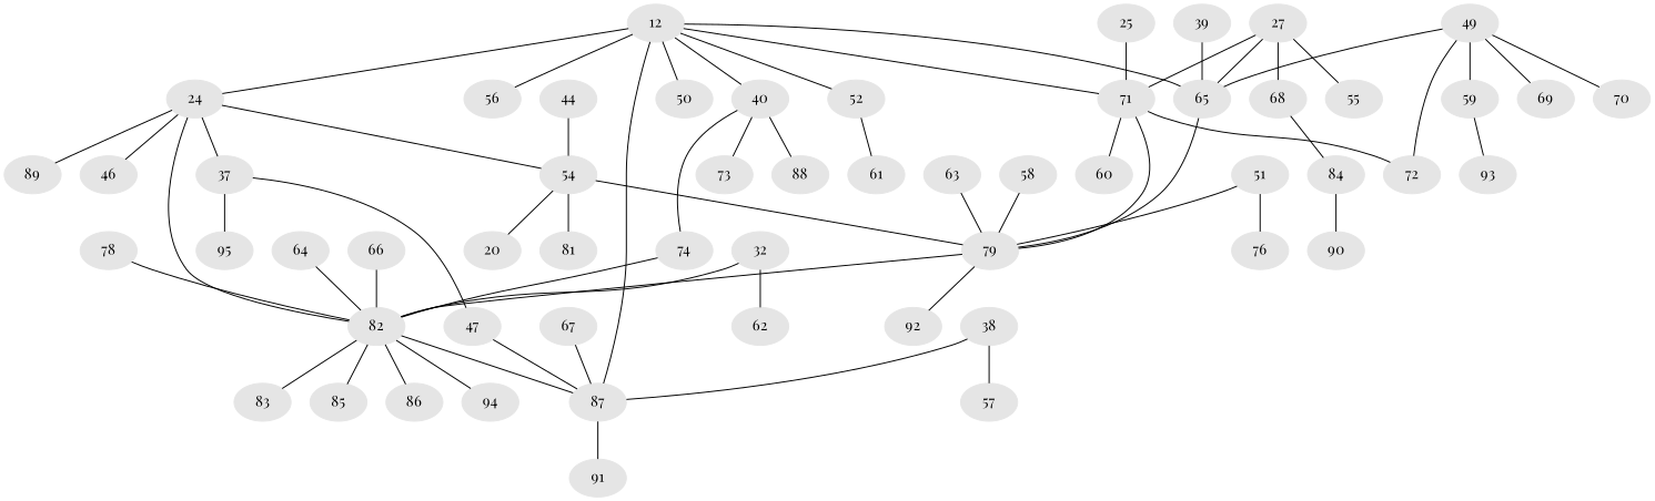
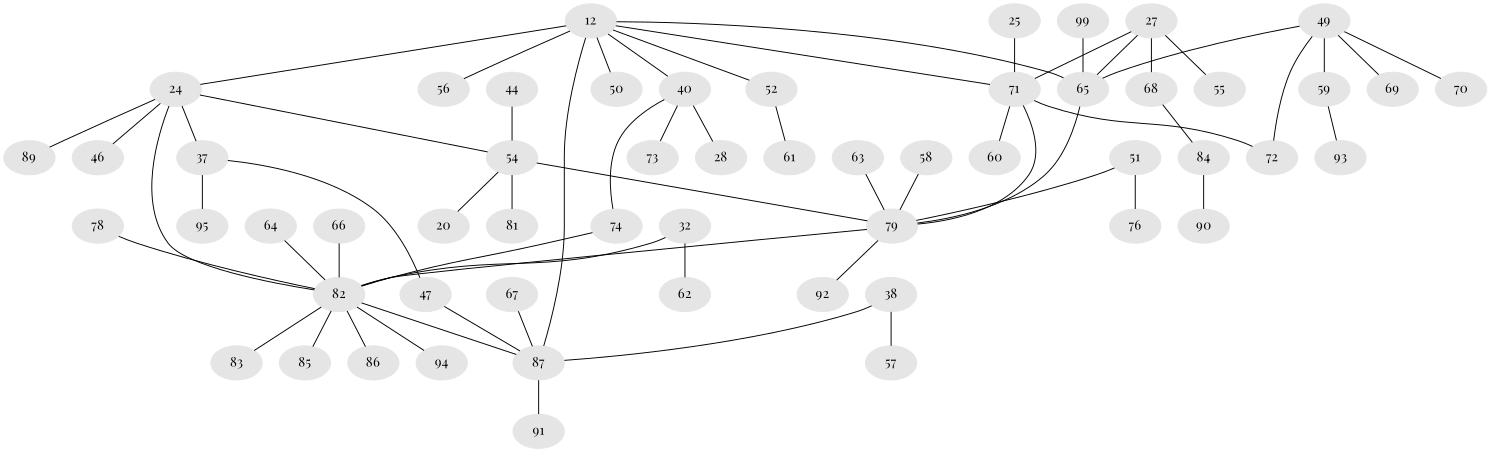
  graph {
    fontname="Playfair Display"
    node [color=gray90 fontname="Playfair Display" style=filled]
    edge [fontname="Playfair Display"]
    12 [super="+2"]
    24 [super="+18"]
    40
    50
    52 [super="+17"]
    56
    65 [super="+6+1+7"]
    71 [super="+10"]
    87 [super="+16+14+22"]
    37 [super="+33"]
    46
    54 [super="+36+43"]
    82 [super="+53+75+41+45"]
    89
    73
    74
-   88
+   88 [label=28]
    61
    79 [super="+77+20"]
    72
    60
    91
    47
    95
    n25 [label=20]
    81
    83
    85
    86
    94
    25
    27 [super="+4"]
    55
    68 [super="+34"]
    84
    38 [super="+32"]
    57
-   39
+   39 [label=99]
    n39 [label=32]
    62
    44
    49 [super="+31"]
    59
    69
    70
    93
    51
    76
    92
    58
    63
    64
    66
    67
    90
    78
    12 -- 24 [weight=2]
    12 -- 40
    12 -- 50
    12 -- 52
    12 -- 56
    12 -- 65
    12 -- 71
    12 -- 87 [weight=2]
    24 -- 37
    24 -- 46
    24 -- 54
    24 -- 82 [weight=2]
    24 -- 89
    40 -- 73
    40 -- 74
    40 -- 88
    52 -- 61
    65 -- 79
    71 -- 79
    71 -- 72
    71 -- 60
    87 -- 91
    37 -- 47
    37 -- 95
    54 -- 79
    54 -- n25
    54 -- 81
    82 -- 87
    82 -- 83
    82 -- 85
    82 -- 86
    82 -- 94
    74 -- 82
    79 -- 82
    79 -- 92
    47 -- 87
    25 -- 71
    27 -- 65
    27 -- 71 [weight=2]
    27 -- 55
    27 -- 68
    68 -- 84
    84 -- 90
    38 -- 87
    38 -- 57
    39 -- 65
    n39 -- 82
    n39 -- 62
    44 -- 54
    49 -- 65
    49 -- 72
    49 -- 59
    49 -- 69
    49 -- 70
    59 -- 93
    51 -- 79
    51 -- 76
    58 -- 79
    63 -- 79
    64 -- 82
    66 -- 82
    67 -- 87
    78 -- 82
  }
